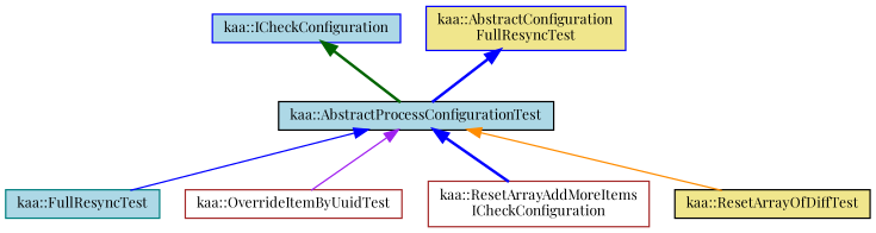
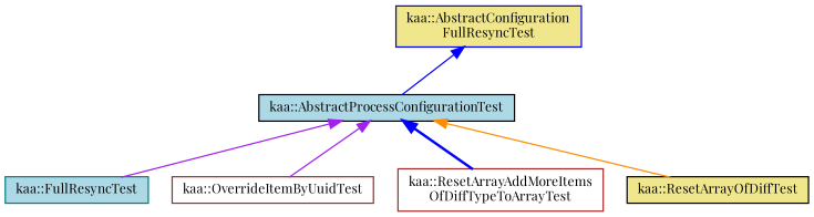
  digraph {
    fontname="Playfair Display"
    rankdir=TB
    node [color=black fillcolor=lightblue fontname="Playfair Display" fontsize=10 shape=record style=filled]
    edge [color=purple dir=back fontname="Playfair Display" fontsize=10 labelfontname=FreeSans labelfontsize=10 style=solid]
    n1 [fontcolor=black height=0.2 label="kaa::AbstractProcessConfigurationTest" width=0.4]
    n2 [color=teal height=0.2 label="kaa::FullResyncTest" width=0.4]
    n3 [color=brown fillcolor=white height=0.2 label="kaa::OverrideItemByUuidTest" width=0.4]
-   n4 [color=brown fillcolor=white height=0.2 label="kaa::ResetArrayAddMoreItems\lICheckConfiguration" width=0.4]
+   n4 [color=brown fillcolor=white height=0.2 label="kaa::ResetArrayAddMoreItems\lOfDiffTypeToArrayTest" width=0.4]
    n5 [fillcolor=khaki height=0.2 label="kaa::ResetArrayOfDiffTest" width=0.4]
-   n6 [color=blue height=0.2 label="kaa::ICheckConfiguration" width=0.4]
    n7 [color=blue fillcolor=khaki height=0.2 label="kaa::AbstractConfiguration\lFullResyncTest" width=0.4]
-   n1 -> n2 [color=blue]
+   n1 -> n2
    n1 -> n3
    n1 -> n4 [color=blue style=bold]
    n1 -> n5 [color=darkorange]
-   n6 -> n1 [color=darkgreen style=bold]
-   n7 -> n1 [color=blue style=bold]
+   n7 -> n1 [color=blue]
  }
